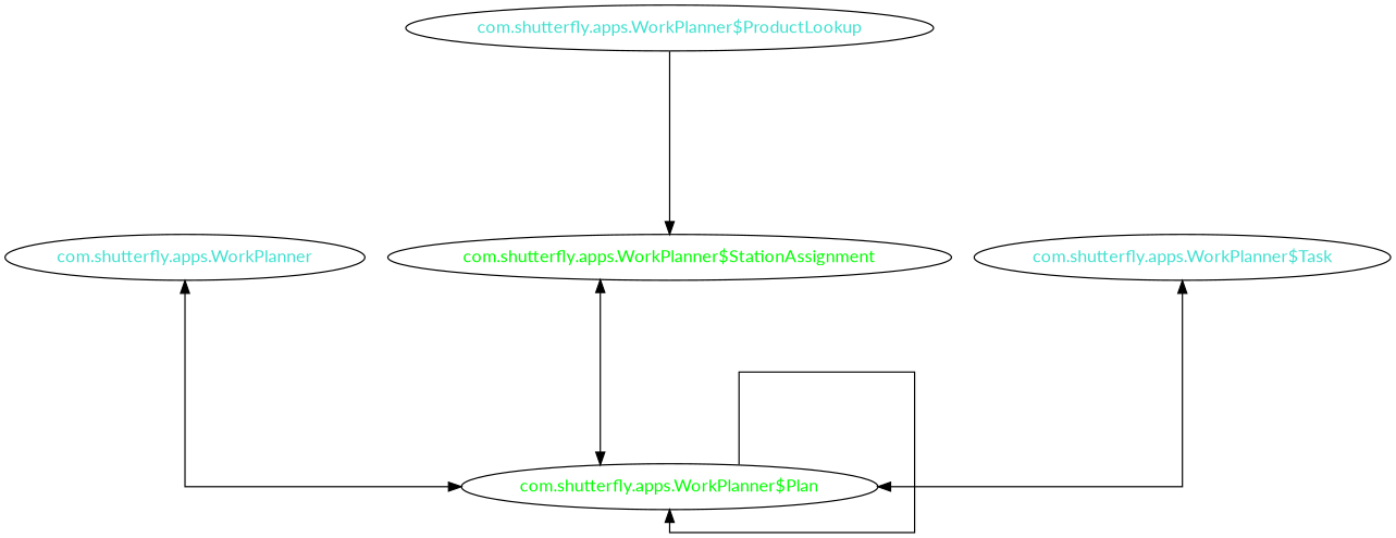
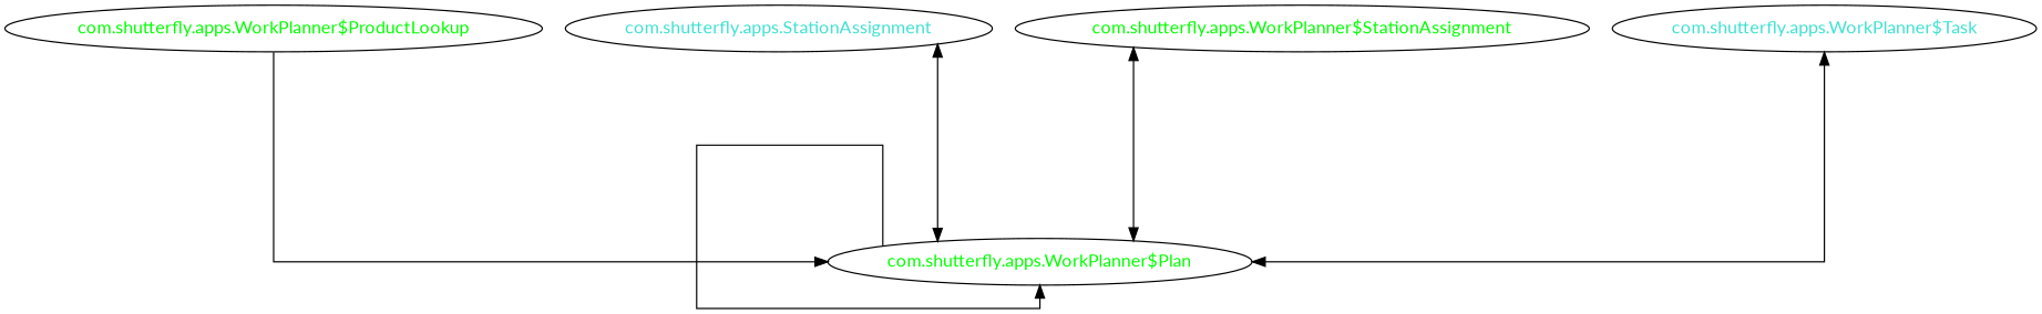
  digraph {
    concentrate=true
    fontname=Lato
    rankdir=TB
    ranksep=2.0
    splines=ortho
    node [fontcolor=green fontname=Lato]
    edge [fontname=Lato dir=both]
    "com.shutterfly.apps.WorkPlanner$Plan"
-   "com.shutterfly.apps.WorkPlanner$ProductLookup" [fontcolor=turquoise]
-   "com.shutterfly.apps.WorkPlanner" [fontcolor=turquoise]
+   "com.shutterfly.apps.WorkPlanner$ProductLookup"
+   "com.shutterfly.apps.WorkPlanner" [fontcolor=turquoise label="com.shutterfly.apps.StationAssignment"]
    "com.shutterfly.apps.WorkPlanner$StationAssignment"
    "com.shutterfly.apps.WorkPlanner$Task" [fontcolor=turquoise]
    "com.shutterfly.apps.WorkPlanner$Plan" -> "com.shutterfly.apps.WorkPlanner$Plan" [dir=""]
-   "com.shutterfly.apps.WorkPlanner$ProductLookup" -> "com.shutterfly.apps.WorkPlanner$StationAssignment" [dir=""]
+   "com.shutterfly.apps.WorkPlanner$ProductLookup" -> "com.shutterfly.apps.WorkPlanner$Plan" [dir=""]
    "com.shutterfly.apps.WorkPlanner" -> "com.shutterfly.apps.WorkPlanner$Plan"
    "com.shutterfly.apps.WorkPlanner$StationAssignment" -> "com.shutterfly.apps.WorkPlanner$Plan"
    "com.shutterfly.apps.WorkPlanner$Task" -> "com.shutterfly.apps.WorkPlanner$Plan"
  }
